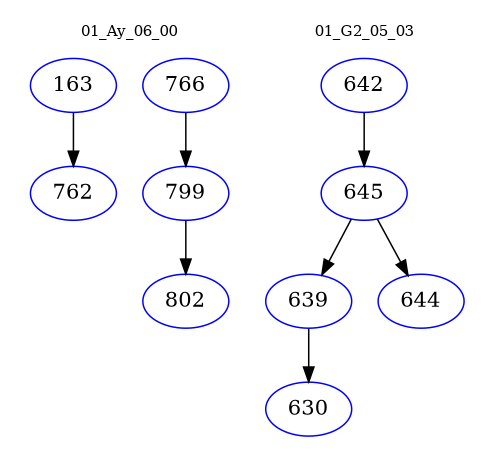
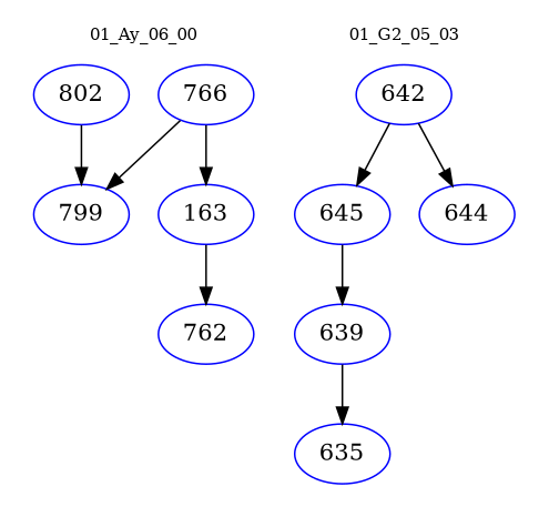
  digraph {
    node [color=blue]
    edge [color=black]
    n1 [label=766]
    n2 [label=163]
    n3 [label=799]
    n4 [label=762]
    n5 [label=802]
    n6 [label=642]
    n7 [label=639]
    n8 [label=645]
-   n9 [label=630]
+   n9 [label=635]
    n10 [label=644]
    subgraph cluster_1 {
      color=white
      fontsize=10
      label="01_Ay_06_00"
      n1
      n2
      n3
      n4
      n5
    }
    subgraph cluster_2 {
      color=white
      fontsize=10
      label="01_G2_05_03"
      n6
      n7
      n8
      n9
      n10
    }
+   n1 -> n2
    n1 -> n3
    n2 -> n4
-   n3 -> n5
+   n5 -> n3
    n6 -> n8
    n7 -> n9
    n8 -> n7
-   n8 -> n10
+   n6 -> n10
  }
